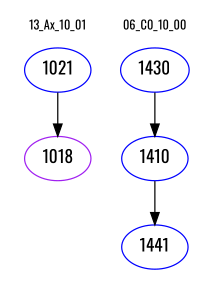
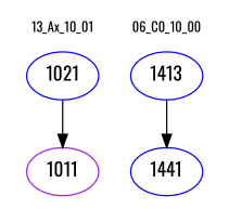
  digraph {
    fontname=Oswald
    node [color=blue fontname=Oswald]
    edge [color=black fontname=Oswald]
    n1 [label=1021]
-   n2 [color=purple label=1018]
-   n3 [label=1430]
-   n4 [label=1410]
+   n2 [color=purple label=1011]
+   n4 [label=1413]
    n5 [label=1441]
    subgraph cluster_1 {
      color=white
      fontsize=10
      label="13_Ax_10_01"
      n1
      n2
    }
    subgraph cluster_2 {
      color=white
      fontsize=10
      label="06_C0_10_00"
-     n3
      n4
      n5
    }
    n1 -> n2
-   n3 -> n4
    n4 -> n5
  }
